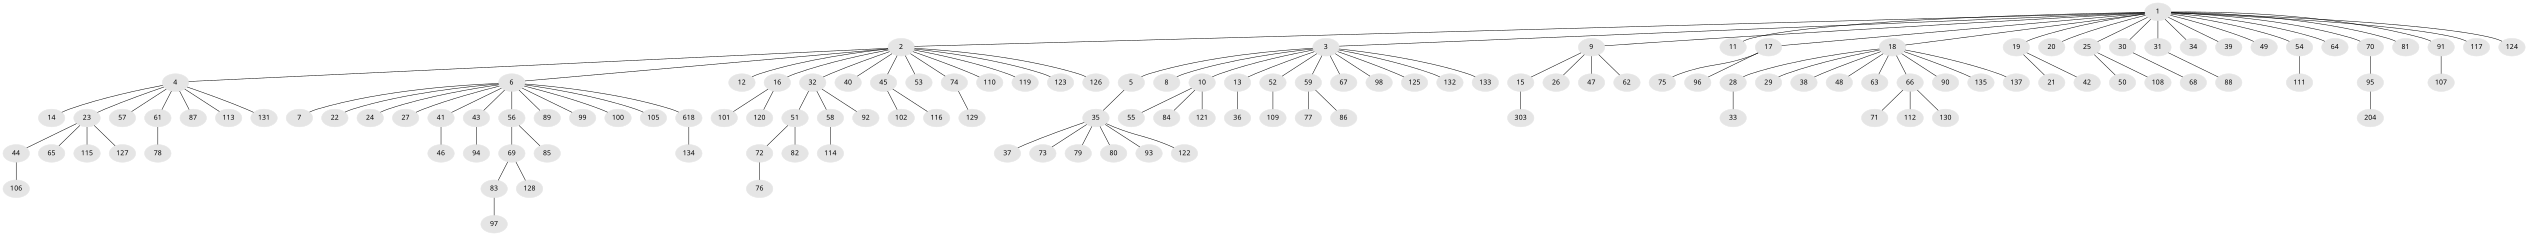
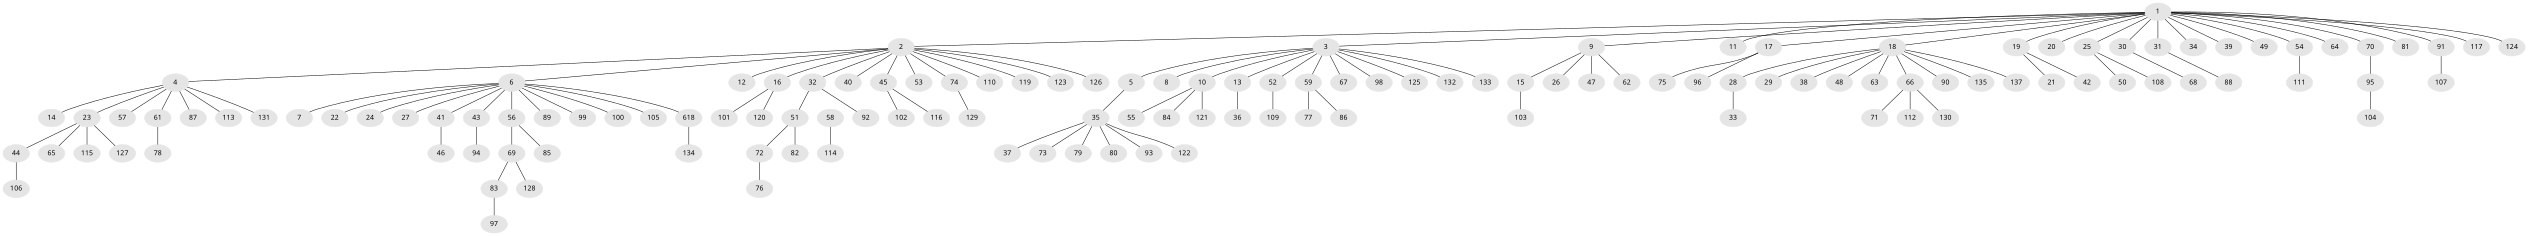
  graph {
    fontname="Noto Sans"
    node [color=gray90 fontname="Noto Sans" style=filled]
    edge [fontname="Noto Sans"]
    1
    2
    3
    9
    11
    17
    18
    19
    20
    25
    30
    31
    34
    39
    49
    54
    64
    70
    81
    91
    117
    124
    4
    6
    12
    16
    32
    40
    45
    53
    74
    110
    119
    123
    126
    5
    8
    10
    13
    52
    59
    67
    98
    125
    132
    133
    15
    26
    47
    62
    75
    96
    28
    29
    38
    48
    63
    66
    90
    135
    137
    21
    42
    50
    108
    68
    88
    111
    95
    107
    14
    23
    57
    61
    87
    113
    131
    7
    22
    24
    27
    41
    43
    56
    89
    99
    100
    105
    n89 [label=618]
    101
    120
    51
    58
    92
    102
    116
    129
    35
    55
    84
    121
    36
    109
    77
    86
    44
    65
    115
    127
    78
    37
    73
    79
    80
    93
    122
    46
    94
    69
    85
    134
-   103 [label=303]
+   103
    33
    71
    112
    130
    106
    72
    82
    114
    76
    83
    128
    97
-   104 [label=204]
+   104
    1 -- 2
    1 -- 3
    1 -- 9
    1 -- 11
    1 -- 17
    1 -- 18
    1 -- 19
    1 -- 20
    1 -- 25
    1 -- 30
    1 -- 31
    1 -- 34
    1 -- 39
    1 -- 49
    1 -- 54
    1 -- 64
    1 -- 70
    1 -- 81
    1 -- 91
    1 -- 117
    1 -- 124
    2 -- 4
    2 -- 6
    2 -- 12
    2 -- 16
    2 -- 32
    2 -- 40
    2 -- 45
    2 -- 53
    2 -- 74
    2 -- 110
    2 -- 119
    2 -- 123
    2 -- 126
    3 -- 5
    3 -- 8
    3 -- 10
    3 -- 13
    3 -- 52
    3 -- 59
    3 -- 67
    3 -- 98
    3 -- 125
    3 -- 132
    3 -- 133
    9 -- 15
    9 -- 26
    9 -- 47
    9 -- 62
    17 -- 75
    17 -- 96
    18 -- 28
    18 -- 29
    18 -- 38
    18 -- 48
    18 -- 63
    18 -- 66
    18 -- 90
    18 -- 135
    18 -- 137
    19 -- 21
    19 -- 42
    25 -- 50
    25 -- 108
    30 -- 68
    31 -- 88
    54 -- 111
    70 -- 95
    91 -- 107
    4 -- 14
    4 -- 23
    4 -- 57
    4 -- 61
    4 -- 87
    4 -- 113
    4 -- 131
    6 -- 7
    6 -- 22
    6 -- 24
    6 -- 27
    6 -- 41
    6 -- 43
    6 -- 56
    6 -- 89
    6 -- 99
    6 -- 100
    6 -- 105
    6 -- n89
    16 -- 101
    16 -- 120
    32 -- 51
-   32 -- 58
    32 -- 92
    45 -- 102
    45 -- 116
    74 -- 129
    5 -- 35
    10 -- 55
    10 -- 84
    10 -- 121
    13 -- 36
    52 -- 109
    59 -- 77
    59 -- 86
    15 -- 103
    28 -- 33
    66 -- 71
    66 -- 112
    66 -- 130
    95 -- 104
    23 -- 44
    23 -- 65
    23 -- 115
    23 -- 127
    61 -- 78
    41 -- 46
    43 -- 94
    56 -- 69
    56 -- 85
    n89 -- 134
    51 -- 72
    51 -- 82
    58 -- 114
    35 -- 37
    35 -- 73
    35 -- 79
    35 -- 80
    35 -- 93
    35 -- 122
    44 -- 106
    69 -- 83
    69 -- 128
    72 -- 76
    83 -- 97
  }
